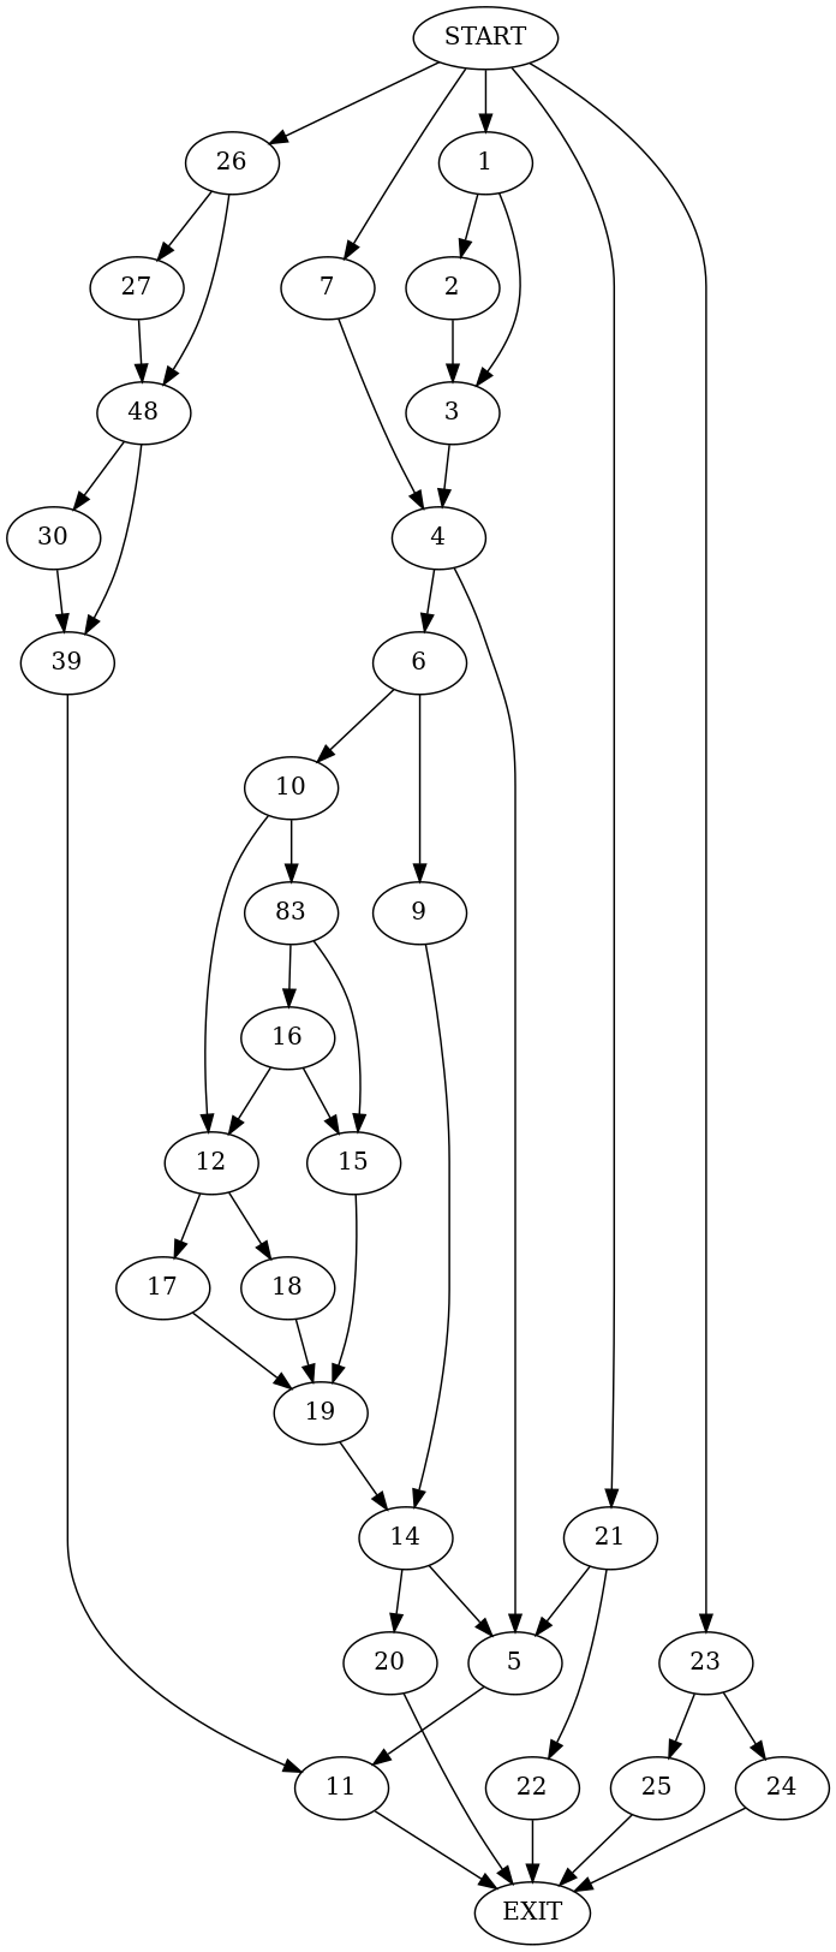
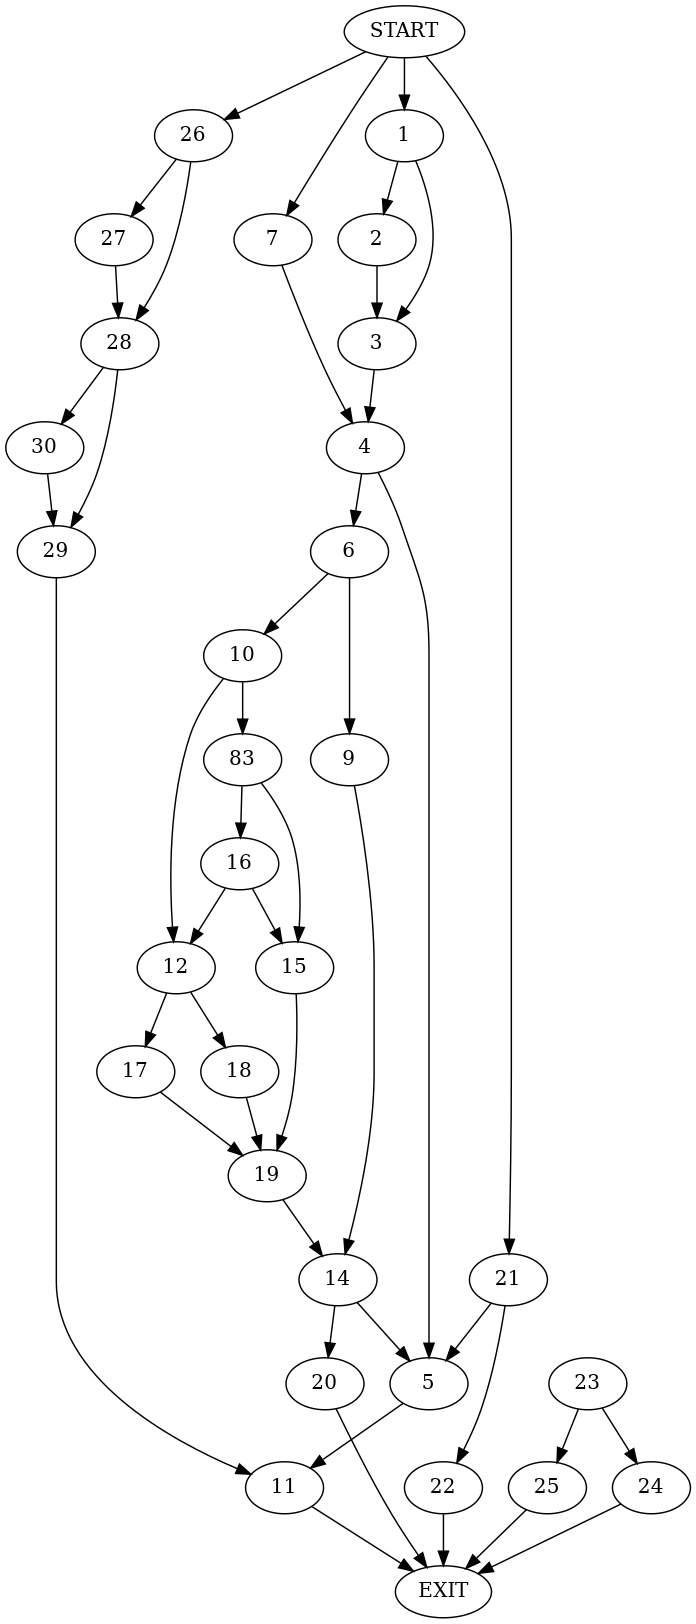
  digraph {
    n1 [label=START]
    1
    7
    21
    23
    26
    2
    3
    4
    5
    22
    24
    25
    27
-   28 [label=48]
+   28
    n16 [label=EXIT]
    6
    11
    9
    10
    14
    12
    n23 [label=83]
    20
    17
    18
    15
    16
    19
-   29 [label=39]
+   29
    30
    n1 -> 1
    n1 -> 7
    n1 -> 21
-   n1 -> 23
    n1 -> 26
    1 -> 2
    1 -> 3
    7 -> 4
    21 -> 5
    21 -> 22
    23 -> 24
    23 -> 25
    26 -> 27
    26 -> 28
    2 -> 3
    3 -> 4
    4 -> 5
    4 -> 6
    5 -> 11
    22 -> n16
    24 -> n16
    25 -> n16
    27 -> 28
    28 -> 29
    28 -> 30
    6 -> 9
    6 -> 10
    11 -> n16
    9 -> 14
    10 -> 12
    10 -> n23
    14 -> 5
    14 -> 20
    12 -> 17
    12 -> 18
    n23 -> 15
    n23 -> 16
    20 -> n16
    17 -> 19
    18 -> 19
    15 -> 19
    16 -> 12
    16 -> 15
    19 -> 14
    29 -> 11
    30 -> 29
  }
